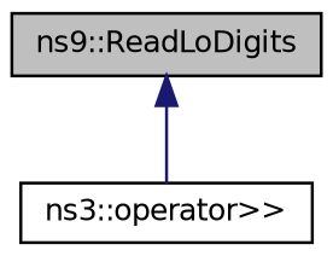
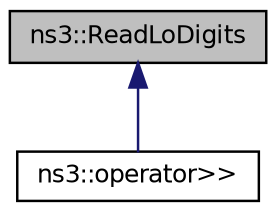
  digraph {
    rankdir=TB
    node [color=black fontname=Helvetica fontsize=10 shape=record style=filled]
-   n1 [fillcolor=grey75 fontcolor=black height=0.2 label="ns9::ReadLoDigits" width=0.4]
+   n1 [fillcolor=grey75 fontcolor=black height=0.2 label="ns3::ReadLoDigits" width=0.4]
    n2 [fillcolor=white height=0.2 label="ns3::operator\>\>" width=0.4]
    n1 -> n2 [color=midnightblue dir=back fontname=Helvetica fontsize=10 labelfontname=Helvetica labelfontsize=10 style=solid]
  }
